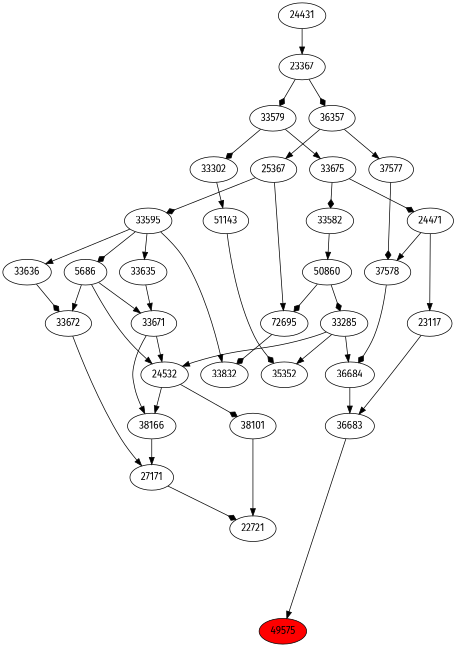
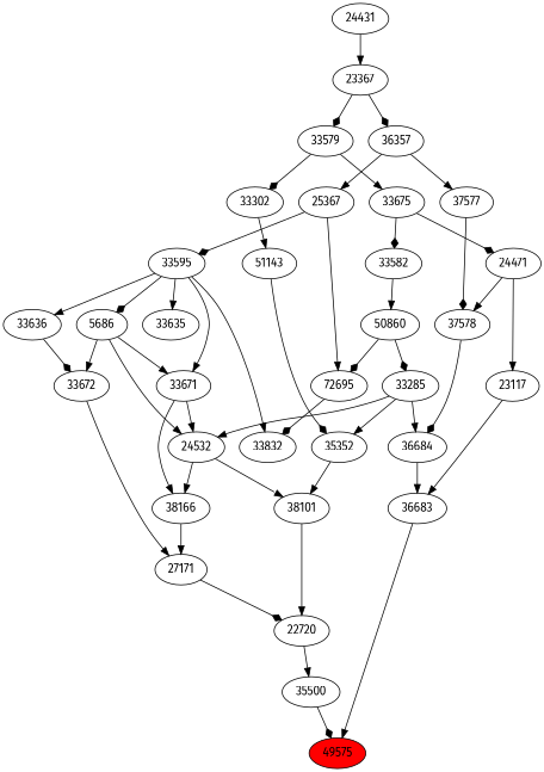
  strict digraph {
    fontname="Fira Sans"
    node [fontname="Fira Sans"]
    edge [arrowhead=normal fontname="Fira Sans"]
    n1 [fillcolor=red label=49575 style=filled]
+   n2 [label=35500]
    n3 [label=36683]
-   n4 [label=22721]
+   n4 [label=22720]
    n5 [label=36684]
    n6 [label=23117]
    n7 [label=27171]
    n8 [label=38101]
    n9 [label=33285]
    n10 [label=24532]
    n11 [label=35352]
    n12 [label=38166]
    n13 [label=37578]
    n14 [label=24471]
    n15 [label=33672]
    n16 [label=50860]
    n17 [label=72695]
    n18 [label=33832]
    n19 [label=37577]
    n20 [label=33675]
    n21 [label=33582]
    n22 [label=33302]
    n23 [label=51143]
    n24 [label=33636]
    n25 [label=5686]
    n26 [label=33671]
    n27 [label=36357]
    n28 [label=25367]
    n29 [label=33595]
    n30 [label=33579]
    n31 [label=33635]
    n32 [label=23367]
    n33 [label=24431]
+   n2 -> n1 [arrowhead=diamond]
    n3 -> n1
+   n4 -> n2
    n5 -> n3
    n6 -> n3
    n7 -> n4 [arrowhead=diamond]
    n8 -> n4
    n9 -> n5
    n9 -> n10
    n9 -> n11
-   n10 -> n8 [arrowhead=diamond]
+   n10 -> n8
    n10 -> n12
+   n11 -> n8
    n12 -> n7
    n13 -> n5 [arrowhead=diamond]
    n14 -> n6
    n14 -> n13
    n15 -> n7
    n16 -> n9 [arrowhead=diamond]
    n16 -> n17 [arrowhead=diamond]
    n17 -> n18 [arrowhead=diamond]
    n19 -> n13 [arrowhead=diamond]
    n20 -> n14 [arrowhead=diamond]
    n20 -> n21 [arrowhead=diamond]
    n21 -> n16
    n22 -> n23
    n23 -> n11 [arrowhead=diamond]
    n24 -> n15 [arrowhead=diamond]
    n25 -> n10
    n25 -> n15
    n25 -> n26
    n26 -> n10
    n26 -> n12
    n27 -> n19
    n27 -> n28
    n28 -> n17
    n28 -> n29 [arrowhead=diamond]
    n29 -> n18
    n29 -> n24
    n29 -> n25 [arrowhead=diamond]
    n29 -> n31
    n30 -> n20
    n30 -> n22 [arrowhead=diamond]
-   n31 -> n26
+   n29 -> n26
    n32 -> n27 [arrowhead=diamond]
    n32 -> n30 [arrowhead=diamond]
    n33 -> n32
  }
